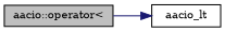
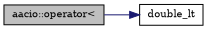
  digraph {
    rankdir=LR
    fontname="DejaVu Serif"
    node [color=black fontname="DejaVu Serif" fontsize=10 shape=record style=filled]
    n1 [fillcolor=grey75 fontcolor=black height=0.2 label="aacio::operator\<" width=0.4]
-   n2 [fillcolor=white height=0.2 label=aacio_lt width=0.4]
+   n2 [fillcolor=white height=0.2 label=double_lt width=0.4]
    n1 -> n2 [color=midnightblue fontname="DejaVu Serif" fontsize=10 labelfontname=Helvetica labelfontsize=10 style=solid]
  }
